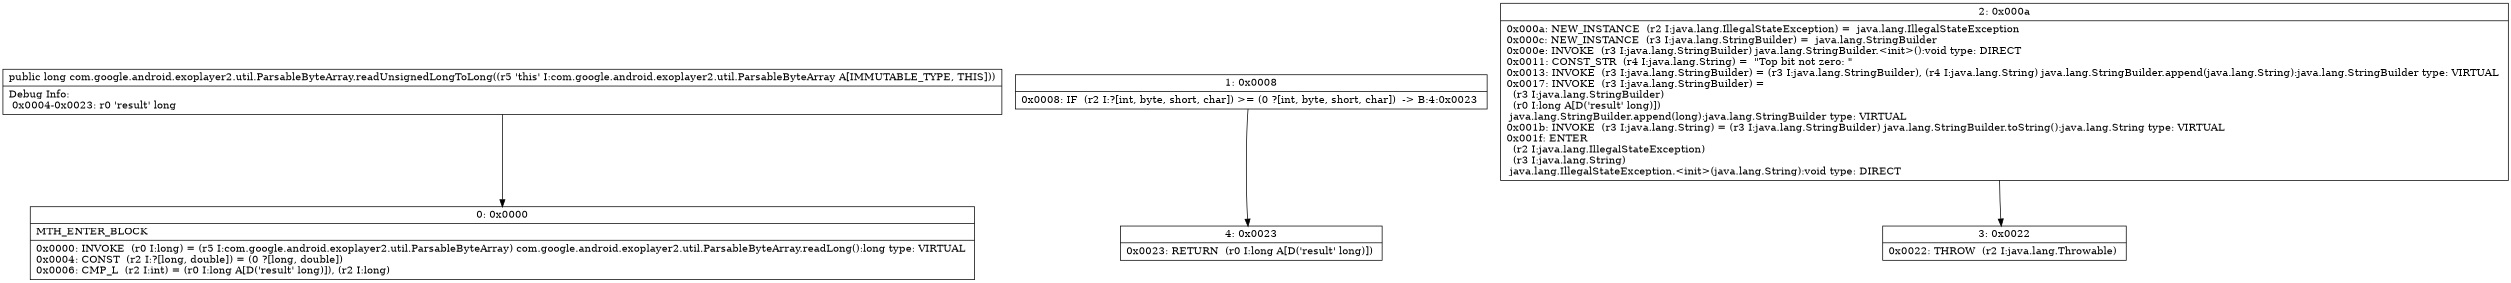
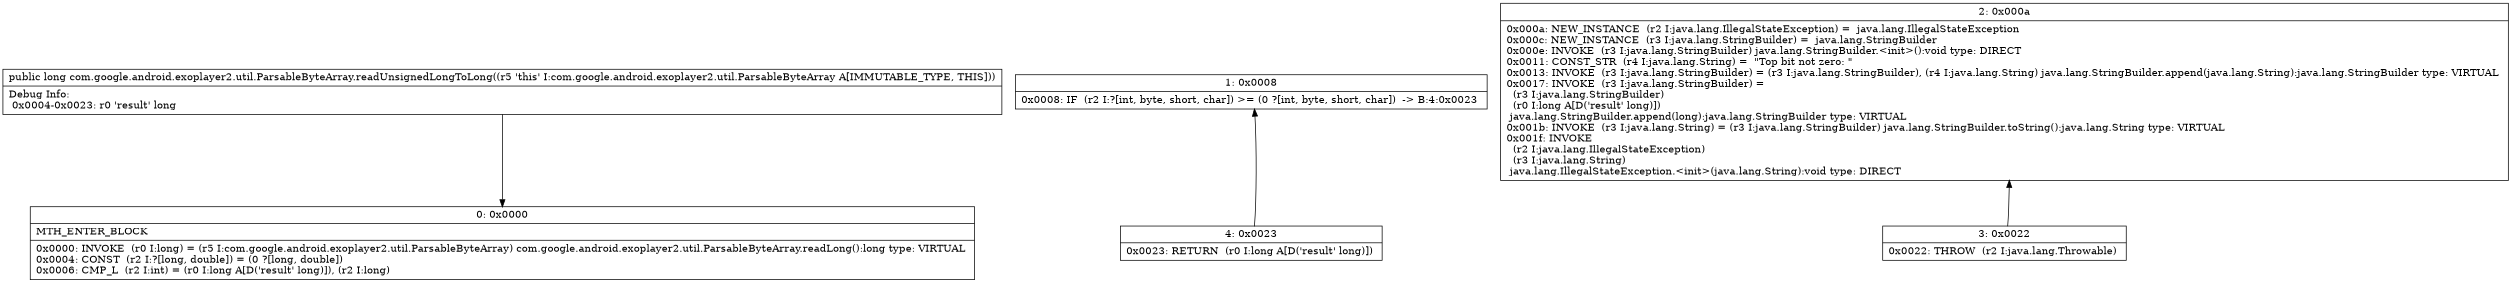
  digraph {
    node [shape=record]
    n1 [label="{0\:\ 0x0000|MTH_ENTER_BLOCK\l|0x0000: INVOKE  (r0 I:long) = (r5 I:com.google.android.exoplayer2.util.ParsableByteArray) com.google.android.exoplayer2.util.ParsableByteArray.readLong():long type: VIRTUAL \l0x0004: CONST  (r2 I:?[long, double]) = (0 ?[long, double]) \l0x0006: CMP_L  (r2 I:int) = (r0 I:long A[D('result' long)]), (r2 I:long) \l}"]
    n2 [label="{1\:\ 0x0008|0x0008: IF  (r2 I:?[int, byte, short, char]) \>= (0 ?[int, byte, short, char])  \-\> B:4:0x0023 \l}"]
    n3 [label="{4\:\ 0x0023|0x0023: RETURN  (r0 I:long A[D('result' long)]) \l}"]
-   n4 [label="{2\:\ 0x000a|0x000a: NEW_INSTANCE  (r2 I:java.lang.IllegalStateException) =  java.lang.IllegalStateException \l0x000c: NEW_INSTANCE  (r3 I:java.lang.StringBuilder) =  java.lang.StringBuilder \l0x000e: INVOKE  (r3 I:java.lang.StringBuilder) java.lang.StringBuilder.\<init\>():void type: DIRECT \l0x0011: CONST_STR  (r4 I:java.lang.String) =  \"Top bit not zero: \" \l0x0013: INVOKE  (r3 I:java.lang.StringBuilder) = (r3 I:java.lang.StringBuilder), (r4 I:java.lang.String) java.lang.StringBuilder.append(java.lang.String):java.lang.StringBuilder type: VIRTUAL \l0x0017: INVOKE  (r3 I:java.lang.StringBuilder) = \l  (r3 I:java.lang.StringBuilder)\l  (r0 I:long A[D('result' long)])\l java.lang.StringBuilder.append(long):java.lang.StringBuilder type: VIRTUAL \l0x001b: INVOKE  (r3 I:java.lang.String) = (r3 I:java.lang.StringBuilder) java.lang.StringBuilder.toString():java.lang.String type: VIRTUAL \l0x001f: ENTER  \l  (r2 I:java.lang.IllegalStateException)\l  (r3 I:java.lang.String)\l java.lang.IllegalStateException.\<init\>(java.lang.String):void type: DIRECT \l}"]
+   n4 [label="{2\:\ 0x000a|0x000a: NEW_INSTANCE  (r2 I:java.lang.IllegalStateException) =  java.lang.IllegalStateException \l0x000c: NEW_INSTANCE  (r3 I:java.lang.StringBuilder) =  java.lang.StringBuilder \l0x000e: INVOKE  (r3 I:java.lang.StringBuilder) java.lang.StringBuilder.\<init\>():void type: DIRECT \l0x0011: CONST_STR  (r4 I:java.lang.String) =  \"Top bit not zero: \" \l0x0013: INVOKE  (r3 I:java.lang.StringBuilder) = (r3 I:java.lang.StringBuilder), (r4 I:java.lang.String) java.lang.StringBuilder.append(java.lang.String):java.lang.StringBuilder type: VIRTUAL \l0x0017: INVOKE  (r3 I:java.lang.StringBuilder) = \l  (r3 I:java.lang.StringBuilder)\l  (r0 I:long A[D('result' long)])\l java.lang.StringBuilder.append(long):java.lang.StringBuilder type: VIRTUAL \l0x001b: INVOKE  (r3 I:java.lang.String) = (r3 I:java.lang.StringBuilder) java.lang.StringBuilder.toString():java.lang.String type: VIRTUAL \l0x001f: INVOKE  \l  (r2 I:java.lang.IllegalStateException)\l  (r3 I:java.lang.String)\l java.lang.IllegalStateException.\<init\>(java.lang.String):void type: DIRECT \l}"]
    n5 [label="{3\:\ 0x0022|0x0022: THROW  (r2 I:java.lang.Throwable) \l}"]
    n6 [label="{public long com.google.android.exoplayer2.util.ParsableByteArray.readUnsignedLongToLong((r5 'this' I:com.google.android.exoplayer2.util.ParsableByteArray A[IMMUTABLE_TYPE, THIS]))  | Debug Info:\l  0x0004\-0x0023: r0 'result' long\l}"]
-   n2 -> n3
-   n4 -> n5
+   n3 -> n2
+   n5 -> n4
    n6 -> n1
  }
